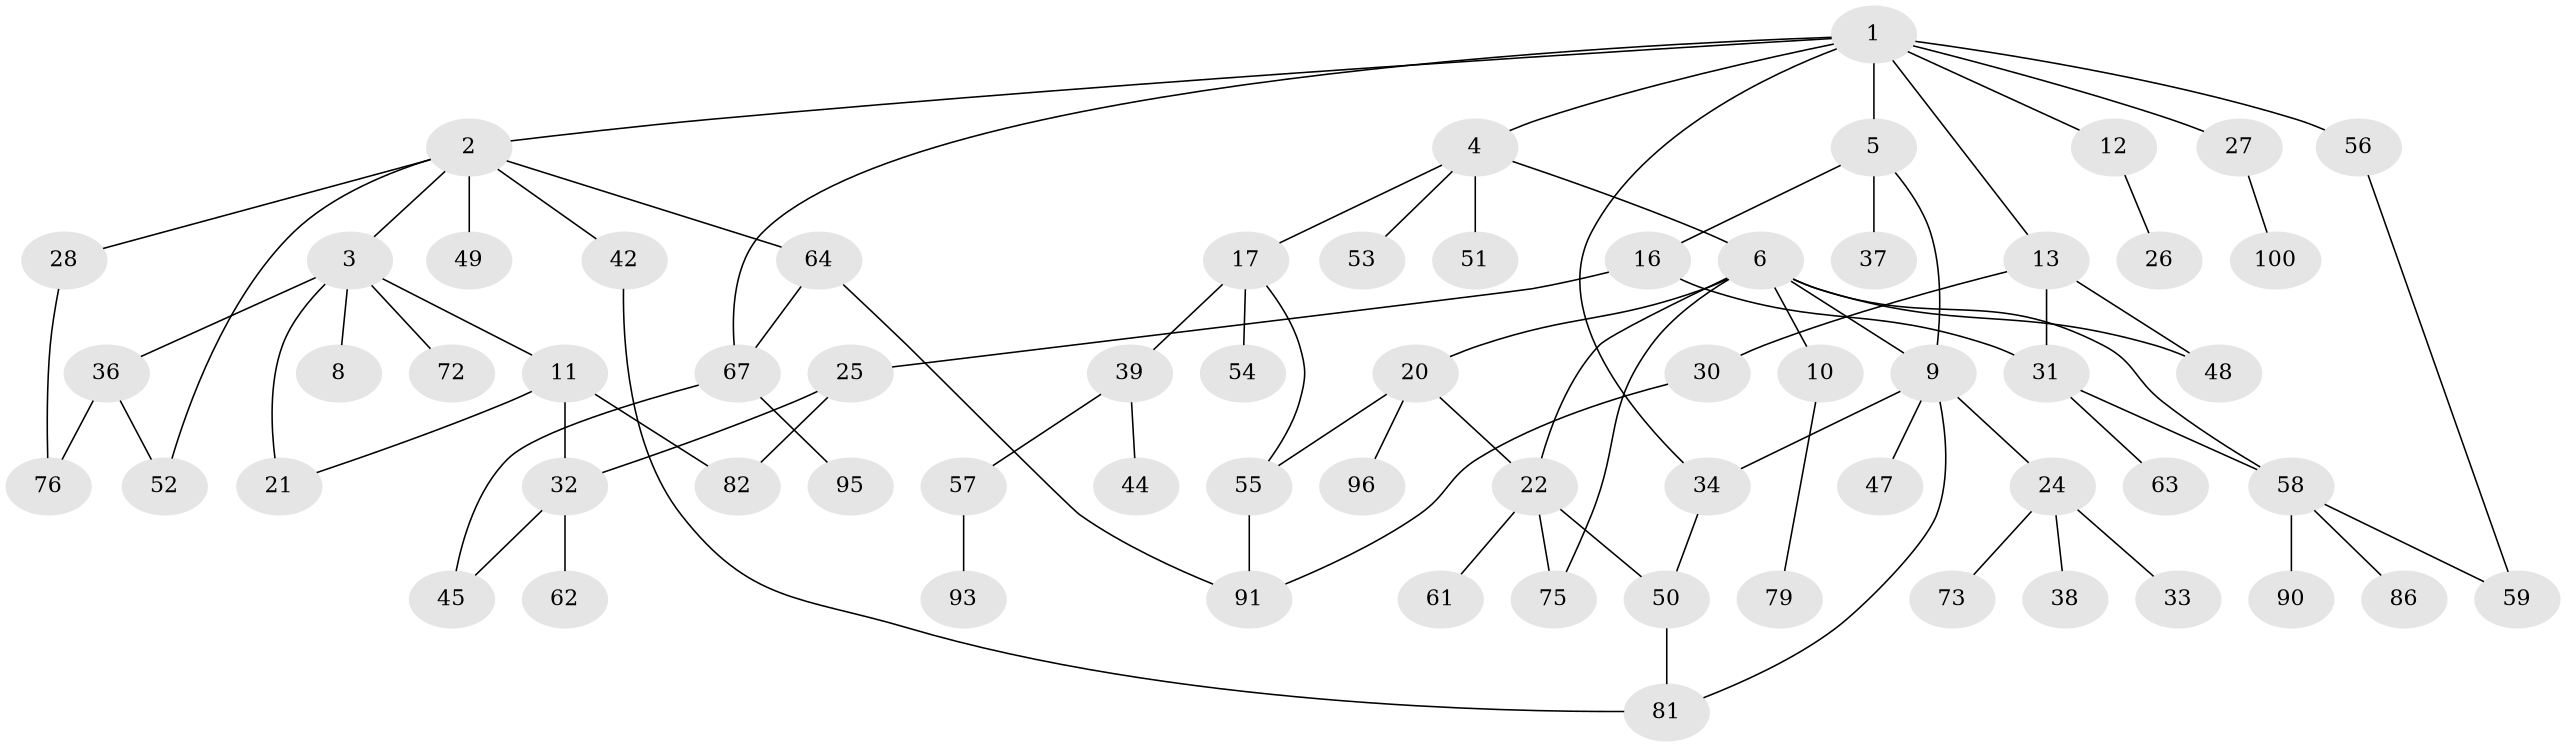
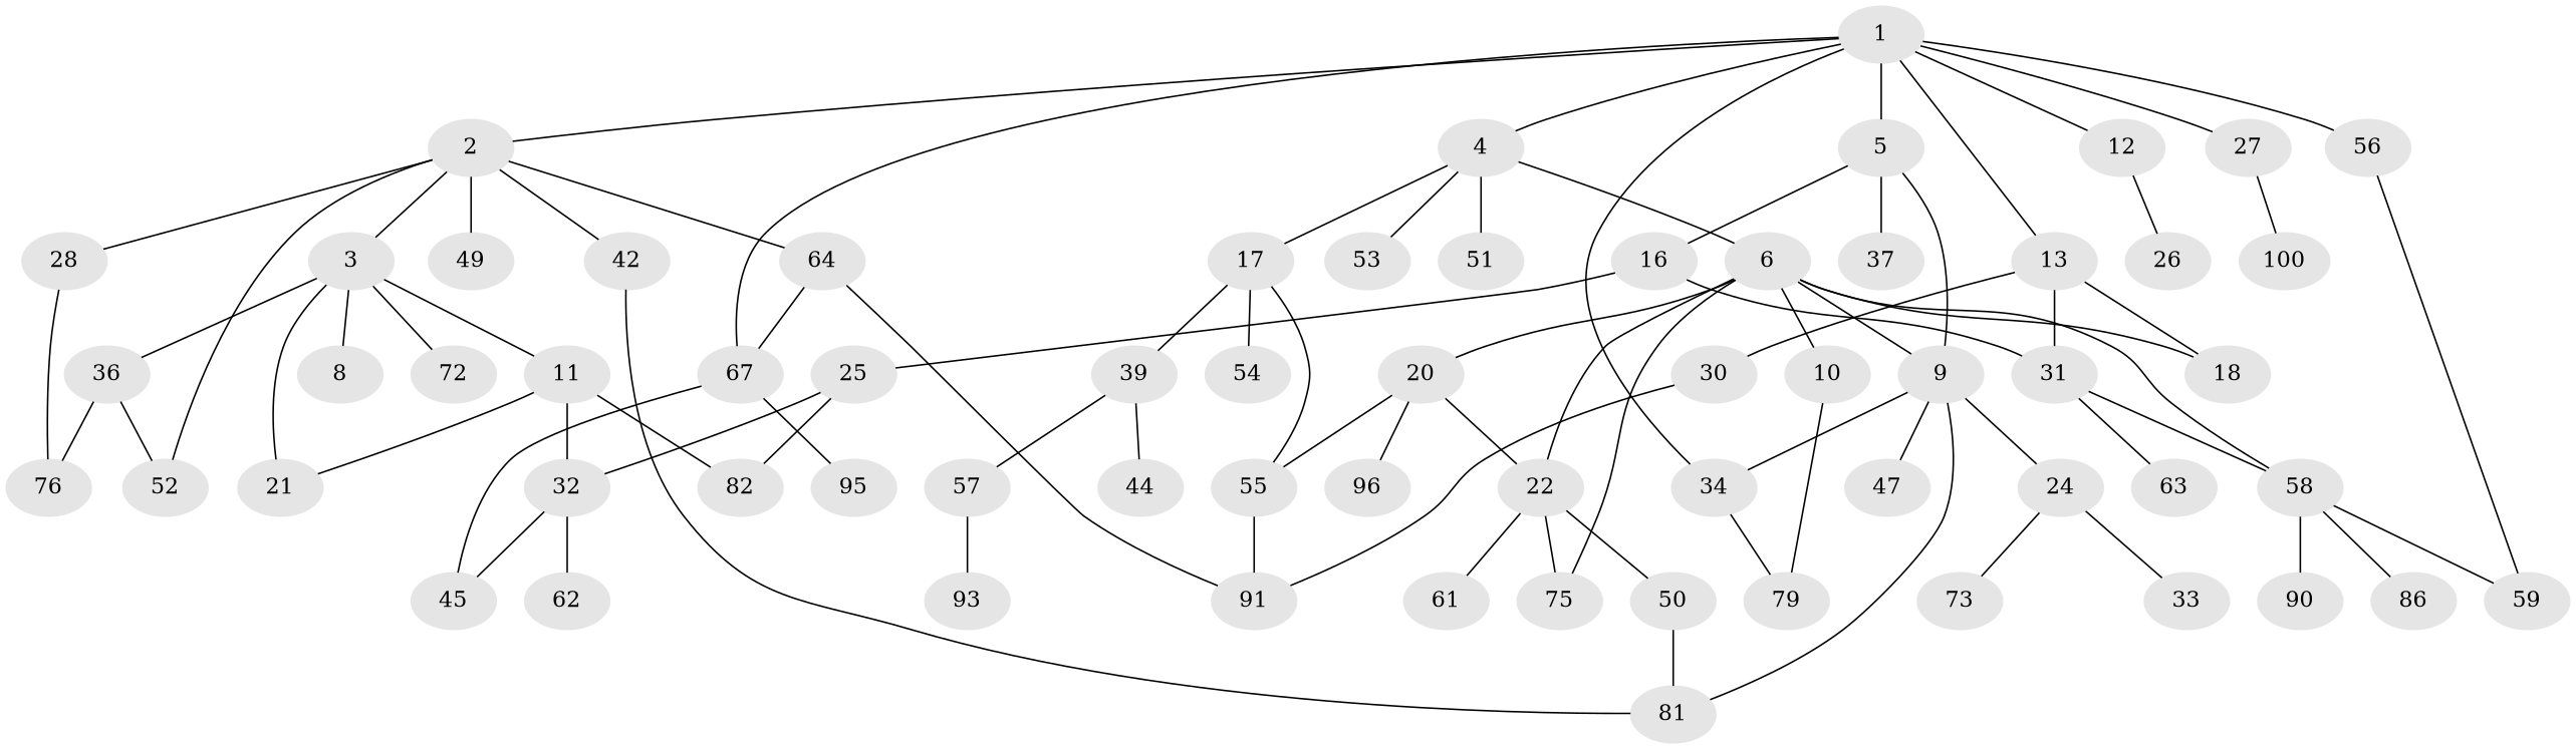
  graph {
    fontname="DejaVu Serif"
    node [color=gray90 fontname="DejaVu Serif" style=filled]
    edge [fontname="DejaVu Serif"]
    1 [super="+66"]
    2 [super="+14"]
    4 [super="+41"]
    5 [super="+94"]
    12 [super="+19"]
    13 [super="+85"]
    27 [super="+80"]
    34 [super="+99"]
    56
    67 [super="+78"]
    3 [super="+29"]
    28
    42
    49
    52
    64 [super="+70"]
    6 [super="+7"]
    17 [super="+43"]
    51 [super="+69"]
    53
    9 [super="+15"]
    16
    37
    26
-   18 [super="+77" label=48]
+   18 [super="+77"]
    30
    31 [super="+68"]
    100
    79
    59 [super="+88"]
    45
    95
    8
    11 [super="+83"]
    21 [super="+23"]
    36 [super="+48"]
    72
    76
    81 [super="+92"]
    91 [super="+98"]
    32 [super="+40"]
    82
    10 [super="+35"]
    20 [super="+71"]
    22 [super="+44"]
    58 [super="+87"]
    75 [super="+89"]
    39 [super="+74"]
    54 [super="+65"]
    55
    24 [super="+46"]
    47
    25 [super="+60"]
    96
    50
    61
    86
    90
    33
-   38 [super="+97"]
    73
    62
    63
    57
    n65 [label=44]
    93
    1 -- 2
    1 -- 4
    1 -- 5
    1 -- 12
    1 -- 13
    1 -- 27
    1 -- 34
    1 -- 56
    1 -- 67
    2 -- 3
    2 -- 28
    2 -- 42
    2 -- 49
    2 -- 52
    2 -- 64
    4 -- 6
    4 -- 17
    4 -- 51
    4 -- 53
    5 -- 9
    5 -- 16
    5 -- 37
    12 -- 26
    13 -- 18
    13 -- 30
    13 -- 31 [weight=2]
    27 -- 100
-   34 -- 50
+   34 -- 79
    56 -- 59
    67 -- 45
    67 -- 95
    3 -- 8
    3 -- 11
    3 -- 21
    3 -- 36
    3 -- 72
    28 -- 76
    42 -- 81
    64 -- 67 [weight=2]
    64 -- 91
    6 -- 9
    6 -- 18
    6 -- 10
    6 -- 20 [weight=2]
    6 -- 22
    6 -- 58
    6 -- 75
    17 -- 39
    17 -- 54
    17 -- 55
    9 -- 34
    9 -- 81
    9 -- 24
    9 -- 47
    16 -- 31
    16 -- 25
    30 -- 91
    31 -- 58
    31 -- 63
    11 -- 21
    11 -- 32 [weight=2]
    11 -- 82
    36 -- 52
    36 -- 76
    32 -- 45
    32 -- 62
    10 -- 79
    20 -- 22
    20 -- 55
    20 -- 96
    22 -- 75
    22 -- 50
    22 -- 61
    58 -- 59
    58 -- 86
    58 -- 90
    39 -- 57
    39 -- n65
    55 -- 91
    24 -- 33
-   24 -- 38
    24 -- 73
    25 -- 32 [weight=2]
    25 -- 82
    50 -- 81
    57 -- 93
  }
